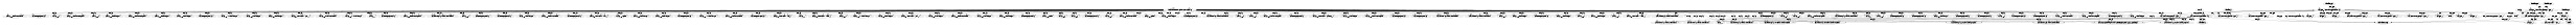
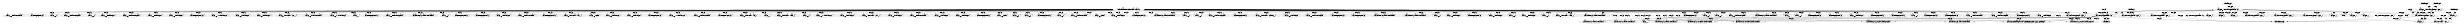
  digraph {
    n1 [label="(Call,spm + 1)"]
    n2 [label="(Call,(const u_char *) (spm + 1))"]
-   n3 [label="(Literal,1)"]
    n4 [label="(MethodReturn,RET)"]
    n5 [label="(Call,spm = (const struct pgm_spm *)(pgm + 1))"]
    n6 [label="(Call,(const struct pgm_spm *)(pgm + 1))"]
    n7 [label="(Block,)"]
    n8 [label="(Call,pgm + 1)"]
    n9 [label="(Call,pgm = (const struct pgm_header *)bp)"]
-   n10 [label="(Call,(const struct pgm_header *)bp)"]
+   n10 [label="(Call,(const poll pgm_header *)bp)"]
    n11 [label="(Call,(const struct pgm_poll *)(pgm + 1))"]
    n12 [label="(Call,pgm + 1)"]
    n13 [label="(Call,pgm + 1)"]
    n14 [label="(Call,pgm + 1)"]
    n15 [label="(Call,(const struct pgm_data *)(pgm + 1))"]
    n16 [label="(Call,(const struct pgm_ack *)(pgm + 1))"]
    n17 [label="(Call,(const struct pgm_nak *)(pgm + 1))"]
    n18 [label="(Call,(const struct pgm_polr *)(pgm + 1))"]
    n19 [label="(Call,pgm + 1)"]
    n20 [label="(Block,)"]
    n21 [label="(Call,pgm + 1)"]
    n22 [label="(Call,pgm + 1)"]
    n23 [label="(Call,(const struct pgm_data *)(pgm + 1))"]
    n24 [label="(Call,addrtostr(bp, nla_buf, sizeof(nla_buf)))"]
    n25 [label="(Call,addrtostr(bp, nla_buf, sizeof(nla_buf)))"]
    n26 [label="(Call,bp++)"]
    n27 [label="(Call,addrtostr6(bp, source_buf, sizeof(source_buf)))"]
    n28 [label="(Call,addrtostr6(bp, group_buf, sizeof(group_buf)))"]
    n29 [label="(Call,addrtostr6(bp, nla_buf, sizeof(nla_buf)))"]
    n30 [label="(Identifier,bp)"]
    n31 [label="(Call,zmtp1_print_datagram(ndo, bp, EXTRACT_16BITS(&pgm->pgm_length)))"]
    n32 [label="(Call,addrtostr(bp, group_buf, sizeof(group_buf)))"]
    n33 [label="(Call,addrtostr6(bp, nla_buf, sizeof(nla_buf)))"]
    n34 [label="(Call,addrtostr(bp, source_buf, sizeof(source_buf)))"]
-   n35 [label="(MethodParameterIn,register const u_char *bp)"]
+   n35 [label="(MethodParameterIn,register char u_char *bp)"]
    n36 [label="(Call,EXTRACT_32BITS(bp))"]
    n37 [label="(Call,bp += 2)"]
    n38 [label="(Call,bp += 2)"]
    n39 [label="(Call,bp += sizeof(struct in6_addr))"]
    n40 [label="(Call,addrtostr6(bp, nla_buf, sizeof(nla_buf)))"]
    n41 [label="(Call,bp++)"]
    n42 [label="(Call,bp += 2)"]
    n43 [label="(Call,EXTRACT_32BITS(bp))"]
    n44 [label="(Call,EXTRACT_32BITS(bp))"]
    n45 [label="(Call,bp += sizeof(uint16_t))"]
    n46 [label="(Call,EXTRACT_32BITS(bp))"]
    n47 [label="(Call,EXTRACT_32BITS(bp))"]
    n48 [label="(Call,bp += 2)"]
    n49 [label="(Call,EXTRACT_16BITS(bp))"]
    n50 [label="(Call,EXTRACT_32BITS(bp))"]
    n51 [label="(Call,bp += sizeof(struct in_addr))"]
    n52 [label="(Call,bp += sizeof(struct in6_addr))"]
    n53 [label="(Call,EXTRACT_16BITS(bp))"]
    n54 [label="(Call,bp += sizeof(uint32_t))"]
    n55 [label="(Call,bp += sizeof(struct in_addr))"]
    n56 [label="(Call,EXTRACT_32BITS(bp))"]
    n57 [label="(Call,bp += 2)"]
    n58 [label="(Call,bp += sizeof(struct in6_addr))"]
    n59 [label="(Call,bp += 2)"]
    n60 [label="(Call,bp += sizeof(uint32_t))"]
    n61 [label="(Call,bp += sizeof(struct in6_addr))"]
    n62 [label="(Call,bp += sizeof(uint32_t))"]
    n63 [label="(Call,bp += sizeof(uint32_t))"]
    n64 [label="(Call,EXTRACT_32BITS(bp))"]
    n65 [label="(Call,bp += (2 * sizeof(uint16_t)))"]
    n66 [label="(Call,bp += sizeof(uint32_t))"]
    n67 [label="(Call,bp += sizeof(uint32_t))"]
    n68 [label="(Call,bp = (const u_char *) (spm + 1))"]
    n69 [label="(Call,bp += sizeof(struct in_addr))"]
    n70 [label="(Call,bp += (2 * sizeof(uint16_t)))"]
    n71 [label="(Call,bp++)"]
    n72 [label="(Call,EXTRACT_32BITS(bp))"]
    n73 [label="(Call,bp += sizeof(struct in6_addr))"]
    n74 [label="(Call,addrtostr6(bp, nla_buf, sizeof(nla_buf)))"]
    n75 [label="(Call,bp += 2)"]
    n76 [label="(Call,EXTRACT_16BITS(bp))"]
    n77 [label="(Call,EXTRACT_32BITS(bp))"]
    n78 [label="(Call,bp += sizeof(uint32_t))"]
    n79 [label="(Call,bp += sizeof(struct in_addr))"]
    n80 [label="(Call,EXTRACT_32BITS(bp))"]
    n81 [label="(Call,bp = (const u_char *) (nak + 1))"]
    n82 [label="(Call,bp += opt_len)"]
    n83 [label="(Call,bp += sizeof(uint16_t))"]
    n84 [label="(Call,bp += sizeof(uint32_t))"]
    n85 [label="(Call,EXTRACT_16BITS(bp))"]
    n86 [label="(Call,bp += (2 * sizeof(uint16_t)))"]
    n87 [label="(Call,bp += sizeof(struct in_addr))"]
    n88 [label="(Call,EXTRACT_16BITS(bp))"]
    n89 [label="(Call,bp = (const u_char *) (ack + 1))"]
    n90 [label="(Call,bp++)"]
    n91 [label="(Call,bp = (const u_char *) (odata + 1))"]
    n92 [label="(Call,bp += 2)"]
    n93 [label="(Call,bp += (2 * sizeof(uint16_t)))"]
    n94 [label="(Call,bp += sizeof(uint32_t))"]
    n95 [label="(Call,bp = (const u_char *) (polr + 1))"]
    n96 [label="(Call,bp += sizeof(uint32_t))"]
    n97 [label="(Call,bp += sizeof(struct in_addr))"]
    n98 [label="(Call,bp += sizeof(uint32_t))"]
    n99 [label="(Call,bp += sizeof(uint32_t))"]
    n100 [label="(Call,EXTRACT_32BITS(bp))"]
    n101 [label="(Call,bp += opt_len)"]
    n102 [label="(Call,bp += 2)"]
    n103 [label="(Call,bp += 2)"]
    n104 [label="(Call,EXTRACT_32BITS(bp))"]
    n105 [label="(Call,bp += 2)"]
    n106 [label="(Call,bp += sizeof(struct in_addr))"]
    n107 [label="(Call,bp += opt_len)"]
    n108 [label="(Call,bp += sizeof(uint32_t))"]
    n109 [label="(Call,EXTRACT_32BITS(bp))"]
    n110 [label="(Call,addrtostr(bp, nla_buf, sizeof(nla_buf)))"]
    n111 [label="(Call,bp += 2)"]
    n112 [label="(Call,bp += 2)"]
    n113 [label="(Call,bp += sizeof(struct in6_addr))"]
    n114 [label="(Call,EXTRACT_32BITS(bp))"]
    n115 [label="(Call,bp = (const u_char *) (poll_msg + 1))"]
    n116 [label="(Call,bp += sizeof(uint32_t))"]
    n117 [label="(Call,bp += sizeof(struct in6_addr))"]
    n118 [label="(Call,EXTRACT_32BITS(bp))"]
    n119 [label="(Call,EXTRACT_16BITS(bp))"]
    n120 [label="(Call,addrtostr(bp, nla_buf, sizeof(nla_buf)))"]
    n121 [label="(Call,addrtostr(bp, nla_buf, sizeof(nla_buf)))"]
    n122 [label="(Call,bp += 2)"]
    n123 [label="(Call,bp += sizeof(uint32_t))"]
    n124 [label="(Call,EXTRACT_32BITS(bp))"]
    n125 [label="(Call,bp += sizeof(uint32_t))"]
    n126 [label="(Call,bp += 2)"]
    n127 [label="(Call,bp += sizeof(uint32_t))"]
    n128 [label="(Call,bp += 2)"]
    n129 [label="(Call,bp = (const u_char *) (rdata + 1))"]
    n130 [label="(Call,addrtostr6(bp, nla_buf, sizeof(nla_buf)))"]
    1000106
    n132 [label="(Identifier,ip)"]
    n133 [label="(Identifier,pgm)"]
    n134 [label="(Identifier,spm)"]
    n135 [label="(Identifier,spm)"]
    n136 [label="(Identifier,spm)"]
    1000386
    1000129
    n1 -> n2 [label="AST: "]
-   n1 -> n3 [label="CFG: "]
    n1 -> n4 [label="DDG: spm"]
    n2 -> n1 [label="CFG: "]
-   n3 -> n1 [label="AST: "]
    n5 -> n1 [label="DDG: spm"]
    n5 -> n2 [label="DDG: spm"]
    n5 -> n4 [label="DDG: (const struct pgm_spm *)(pgm + 1)"]
    n5 -> n6 [label="CFG: "]
    n5 -> n7 [label="AST: "]
    n6 -> n4 [label="DDG: pgm + 1"]
    n6 -> n5 [label="AST: "]
    n6 -> n5 [label="DDG: pgm + 1"]
    n6 -> n8 [label="CFG: "]
    n8 -> n6 [label="AST: "]
    n9 -> n4 [label="DDG: pgm"]
    n9 -> n4 [label="DDG: (const struct pgm_header *)bp"]
    n9 -> n6 [label="DDG: pgm"]
    n9 -> n8 [label="DDG: pgm"]
    n9 -> n10 [label="CFG: "]
    n9 -> n11 [label="DDG: pgm"]
    n9 -> n12 [label="DDG: pgm"]
    n9 -> n13 [label="DDG: pgm"]
    n9 -> n14 [label="DDG: pgm"]
    n9 -> n15 [label="DDG: pgm"]
    n9 -> n16 [label="DDG: pgm"]
    n9 -> n17 [label="DDG: pgm"]
    n9 -> n18 [label="DDG: pgm"]
    n9 -> n19 [label="DDG: pgm"]
    n9 -> n20 [label="AST: "]
    n9 -> n21 [label="DDG: pgm"]
    n9 -> n22 [label="DDG: pgm"]
    n9 -> n23 [label="DDG: pgm"]
    n10 -> n4 [label="DDG: bp"]
    n10 -> n9 [label="AST: "]
    n10 -> n9 [label="DDG: bp"]
    n10 -> n24 [label="DDG: bp"]
    n10 -> n25 [label="DDG: bp"]
    n10 -> n26 [label="DDG: bp"]
    n10 -> n27 [label="DDG: bp"]
    n10 -> n28 [label="DDG: bp"]
    n10 -> n29 [label="DDG: bp"]
    n10 -> n30 [label="CFG: "]
    n10 -> n31 [label="DDG: bp"]
    n10 -> n32 [label="DDG: bp"]
    n10 -> n33 [label="DDG: bp"]
    n10 -> n34 [label="DDG: bp"]
    n30 -> n10 [label="AST: "]
    n35 -> n10 [label="DDG: bp"]
    n35 -> n11 [label="DDG: bp"]
    n35 -> n24 [label="DDG: bp"]
    n35 -> n25 [label="DDG: bp"]
    n35 -> n26 [label="DDG: bp"]
    n35 -> n27 [label="DDG: bp"]
    n35 -> n28 [label="DDG: bp"]
    n35 -> n29 [label="DDG: bp"]
    n35 -> n31 [label="DDG: bp"]
    n35 -> n32 [label="DDG: bp"]
    n35 -> n33 [label="DDG: bp"]
    n35 -> n34 [label="DDG: bp"]
    n35 -> n36 [label="DDG: bp"]
    n35 -> n37 [label="DDG: bp"]
    n35 -> n38 [label="DDG: bp"]
    n35 -> n39 [label="DDG: bp"]
    n35 -> n40 [label="DDG: bp"]
    n35 -> n41 [label="DDG: bp"]
    n35 -> n42 [label="DDG: bp"]
    n35 -> n43 [label="DDG: bp"]
    n35 -> n44 [label="DDG: bp"]
    n35 -> n45 [label="DDG: bp"]
    n35 -> n46 [label="DDG: bp"]
    n35 -> n47 [label="DDG: bp"]
    n35 -> n48 [label="DDG: bp"]
    n35 -> n49 [label="DDG: bp"]
    n35 -> n50 [label="DDG: bp"]
    n35 -> n51 [label="DDG: bp"]
    n35 -> n52 [label="DDG: bp"]
    n35 -> n53 [label="DDG: bp"]
    n35 -> n54 [label="DDG: bp"]
    n35 -> n55 [label="DDG: bp"]
    n35 -> n56 [label="DDG: bp"]
    n35 -> n57 [label="DDG: bp"]
    n35 -> n58 [label="DDG: bp"]
    n35 -> n59 [label="DDG: bp"]
    n35 -> n60 [label="DDG: bp"]
    n35 -> n61 [label="DDG: bp"]
    n35 -> n62 [label="DDG: bp"]
    n35 -> n63 [label="DDG: bp"]
    n35 -> n64 [label="DDG: bp"]
    n35 -> n65 [label="DDG: bp"]
    n35 -> n66 [label="DDG: bp"]
    n35 -> n67 [label="DDG: bp"]
    n35 -> n68 [label="DDG: bp"]
    n35 -> n69 [label="DDG: bp"]
    n35 -> n70 [label="DDG: bp"]
    n35 -> n71 [label="DDG: bp"]
    n35 -> n72 [label="DDG: bp"]
    n35 -> n73 [label="DDG: bp"]
    n35 -> n74 [label="DDG: bp"]
    n35 -> n75 [label="DDG: bp"]
    n35 -> n76 [label="DDG: bp"]
    n35 -> n77 [label="DDG: bp"]
    n35 -> n78 [label="DDG: bp"]
    n35 -> n79 [label="DDG: bp"]
    n35 -> n80 [label="DDG: bp"]
    n35 -> n81 [label="DDG: bp"]
    n35 -> n82 [label="DDG: bp"]
    n35 -> n83 [label="DDG: bp"]
    n35 -> n84 [label="DDG: bp"]
    n35 -> n85 [label="DDG: bp"]
    n35 -> n86 [label="DDG: bp"]
    n35 -> n87 [label="DDG: bp"]
    n35 -> n88 [label="DDG: bp"]
    n35 -> n89 [label="DDG: bp"]
    n35 -> n90 [label="DDG: bp"]
    n35 -> n91 [label="DDG: bp"]
    n35 -> n92 [label="DDG: bp"]
    n35 -> n93 [label="DDG: bp"]
    n35 -> n94 [label="DDG: bp"]
    n35 -> n95 [label="DDG: bp"]
    n35 -> n96 [label="DDG: bp"]
    n35 -> n97 [label="DDG: bp"]
    n35 -> n98 [label="DDG: bp"]
    n35 -> n99 [label="DDG: bp"]
    n35 -> n100 [label="DDG: bp"]
    n35 -> n101 [label="DDG: bp"]
    n35 -> n102 [label="DDG: bp"]
    n35 -> n103 [label="DDG: bp"]
    n35 -> n104 [label="DDG: bp"]
    n35 -> n105 [label="DDG: bp"]
    n35 -> n106 [label="DDG: bp"]
    n35 -> n107 [label="DDG: bp"]
    n35 -> n108 [label="DDG: bp"]
    n35 -> n109 [label="DDG: bp"]
    n35 -> n110 [label="DDG: bp"]
    n35 -> n111 [label="DDG: bp"]
    n35 -> n112 [label="DDG: bp"]
    n35 -> n113 [label="DDG: bp"]
    n35 -> n114 [label="DDG: bp"]
    n35 -> n115 [label="DDG: bp"]
    n35 -> n116 [label="DDG: bp"]
    n35 -> n117 [label="DDG: bp"]
    n35 -> n118 [label="DDG: bp"]
    n35 -> n119 [label="DDG: bp"]
    n35 -> n120 [label="DDG: bp"]
    n35 -> n121 [label="DDG: bp"]
    n35 -> n122 [label="DDG: bp"]
    n35 -> n123 [label="DDG: bp"]
    n35 -> n124 [label="DDG: bp"]
    n35 -> n125 [label="DDG: bp"]
    n35 -> n126 [label="DDG: bp"]
    n35 -> n127 [label="DDG: bp"]
    n35 -> n128 [label="DDG: bp"]
    n35 -> n129 [label="DDG: bp"]
    n35 -> n130 [label="DDG: bp"]
    n35 -> 1000106 [label="AST: "]
    n132 -> n16 [label="CFG: "]
    n133 -> n9 [label="DDG: pgm"]
    n134 -> n1 [label="AST: "]
    n135 -> n5 [label="CFG: "]
    n136 -> n5 [label="AST: "]
    1000386 -> n6 [label="AST: "]
    1000129 -> n10 [label="DDG: bp"]
  }
